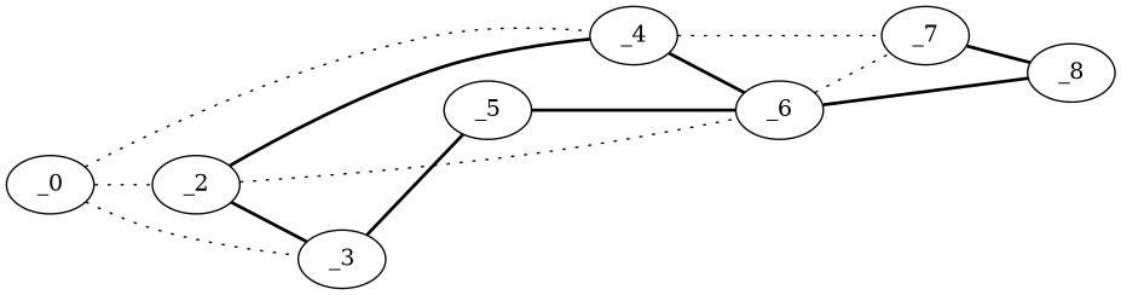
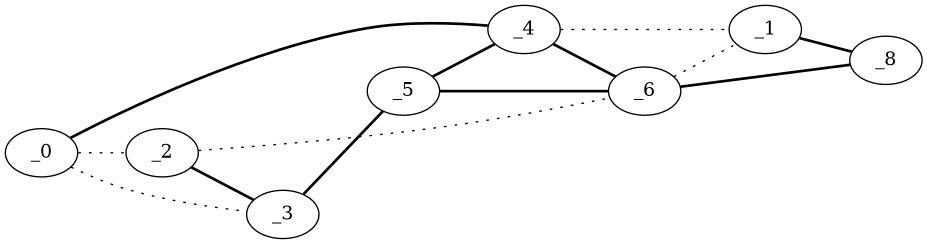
  graph {
    rankdir=LR
    edge [style=bold valence=2]
    _0 [x=16 y=66]
    _2 [x=23 y=61]
    _3 [x=25 y=8]
    _4 [x=42 y=71]
    _6 [x=71 y=60]
    _5 [x=68 y=7]
-   _7 [x=88 y=125]
+   _7 [x=88 y=125 label=_1]
    _8 [x=114 y=74]
    _0 -- _2 [style=dotted valence=1]
    _0 -- _3 [style=dotted valence=1]
-   _0 -- _4 [style=dotted]
+   _0 -- _4
    _2 -- _3
-   _2 -- _4
+   _5 -- _4
    _2 -- _6 [style=dotted valence=1]
    _3 -- _5 [valence=1]
    _4 -- _6
    _4 -- _7 [style=dotted]
    _6 -- _7 [style=dotted]
    _6 -- _8 [valence=1]
    _5 -- _6
    _7 -- _8
  }
